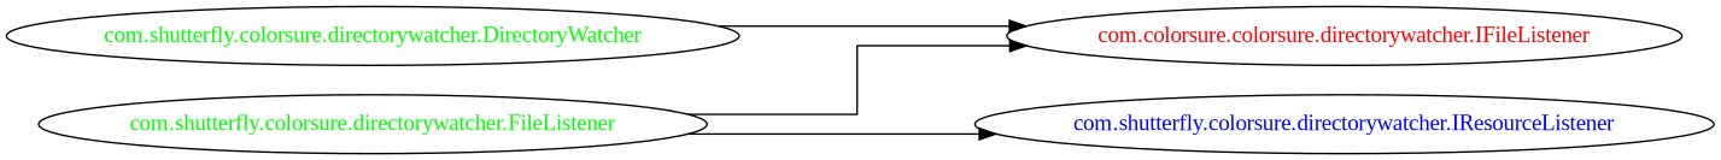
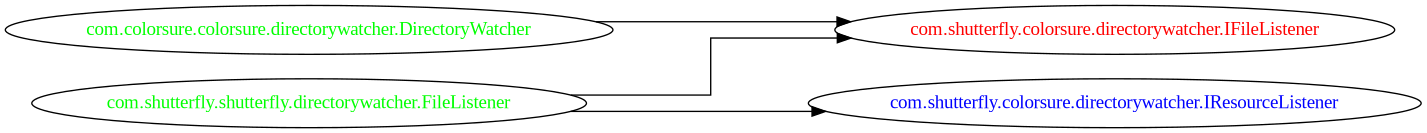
  digraph {
    concentrate=true
    fontname="Liberation Serif"
    rankdir=LR
    ranksep=2.0
    splines=ortho
    node [fontcolor=green fontname="Liberation Serif"]
    edge [fontname="Liberation Serif"]
-   "com.shutterfly.colorsure.directorywatcher.IFileListener" [fontcolor=red label="com.colorsure.colorsure.directorywatcher.IFileListener"]
+   "com.shutterfly.colorsure.directorywatcher.IFileListener" [fontcolor=red]
    "com.shutterfly.colorsure.directorywatcher.IResourceListener" [fontcolor=blue]
-   "com.shutterfly.colorsure.directorywatcher.FileListener"
-   "com.shutterfly.colorsure.directorywatcher.DirectoryWatcher"
+   "com.shutterfly.colorsure.directorywatcher.FileListener" [label="com.shutterfly.shutterfly.directorywatcher.FileListener"]
+   "com.shutterfly.colorsure.directorywatcher.DirectoryWatcher" [label="com.colorsure.colorsure.directorywatcher.DirectoryWatcher"]
    "com.shutterfly.colorsure.directorywatcher.FileListener" -> "com.shutterfly.colorsure.directorywatcher.IFileListener"
    "com.shutterfly.colorsure.directorywatcher.FileListener" -> "com.shutterfly.colorsure.directorywatcher.IResourceListener"
    "com.shutterfly.colorsure.directorywatcher.DirectoryWatcher" -> "com.shutterfly.colorsure.directorywatcher.IFileListener"
  }
